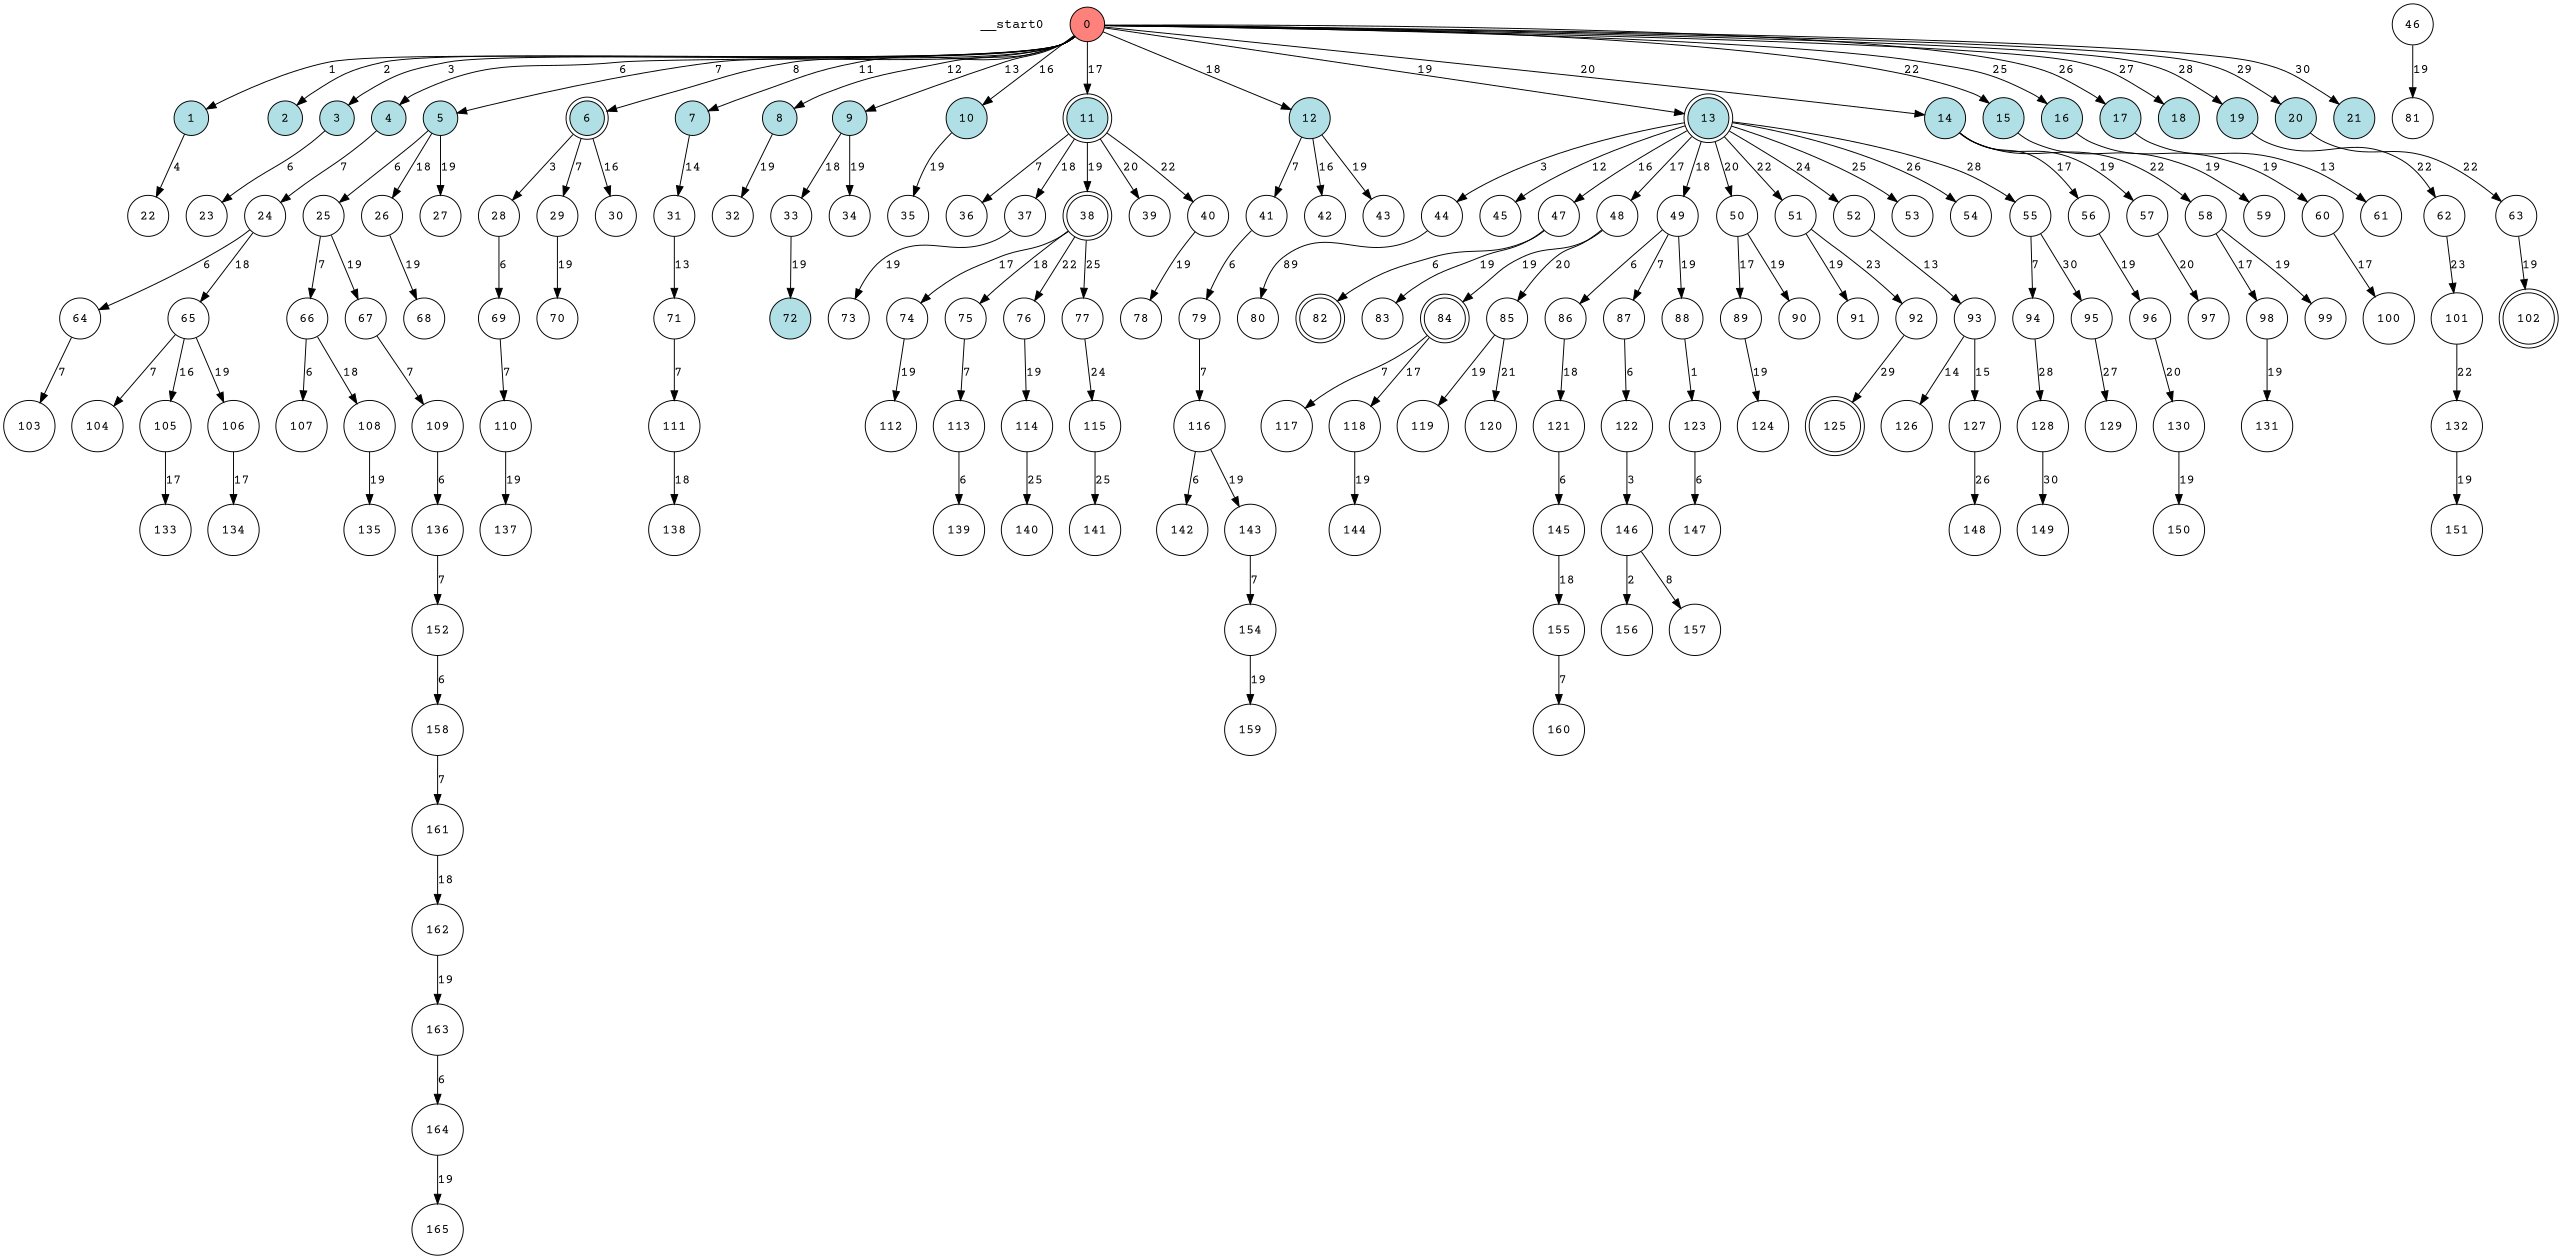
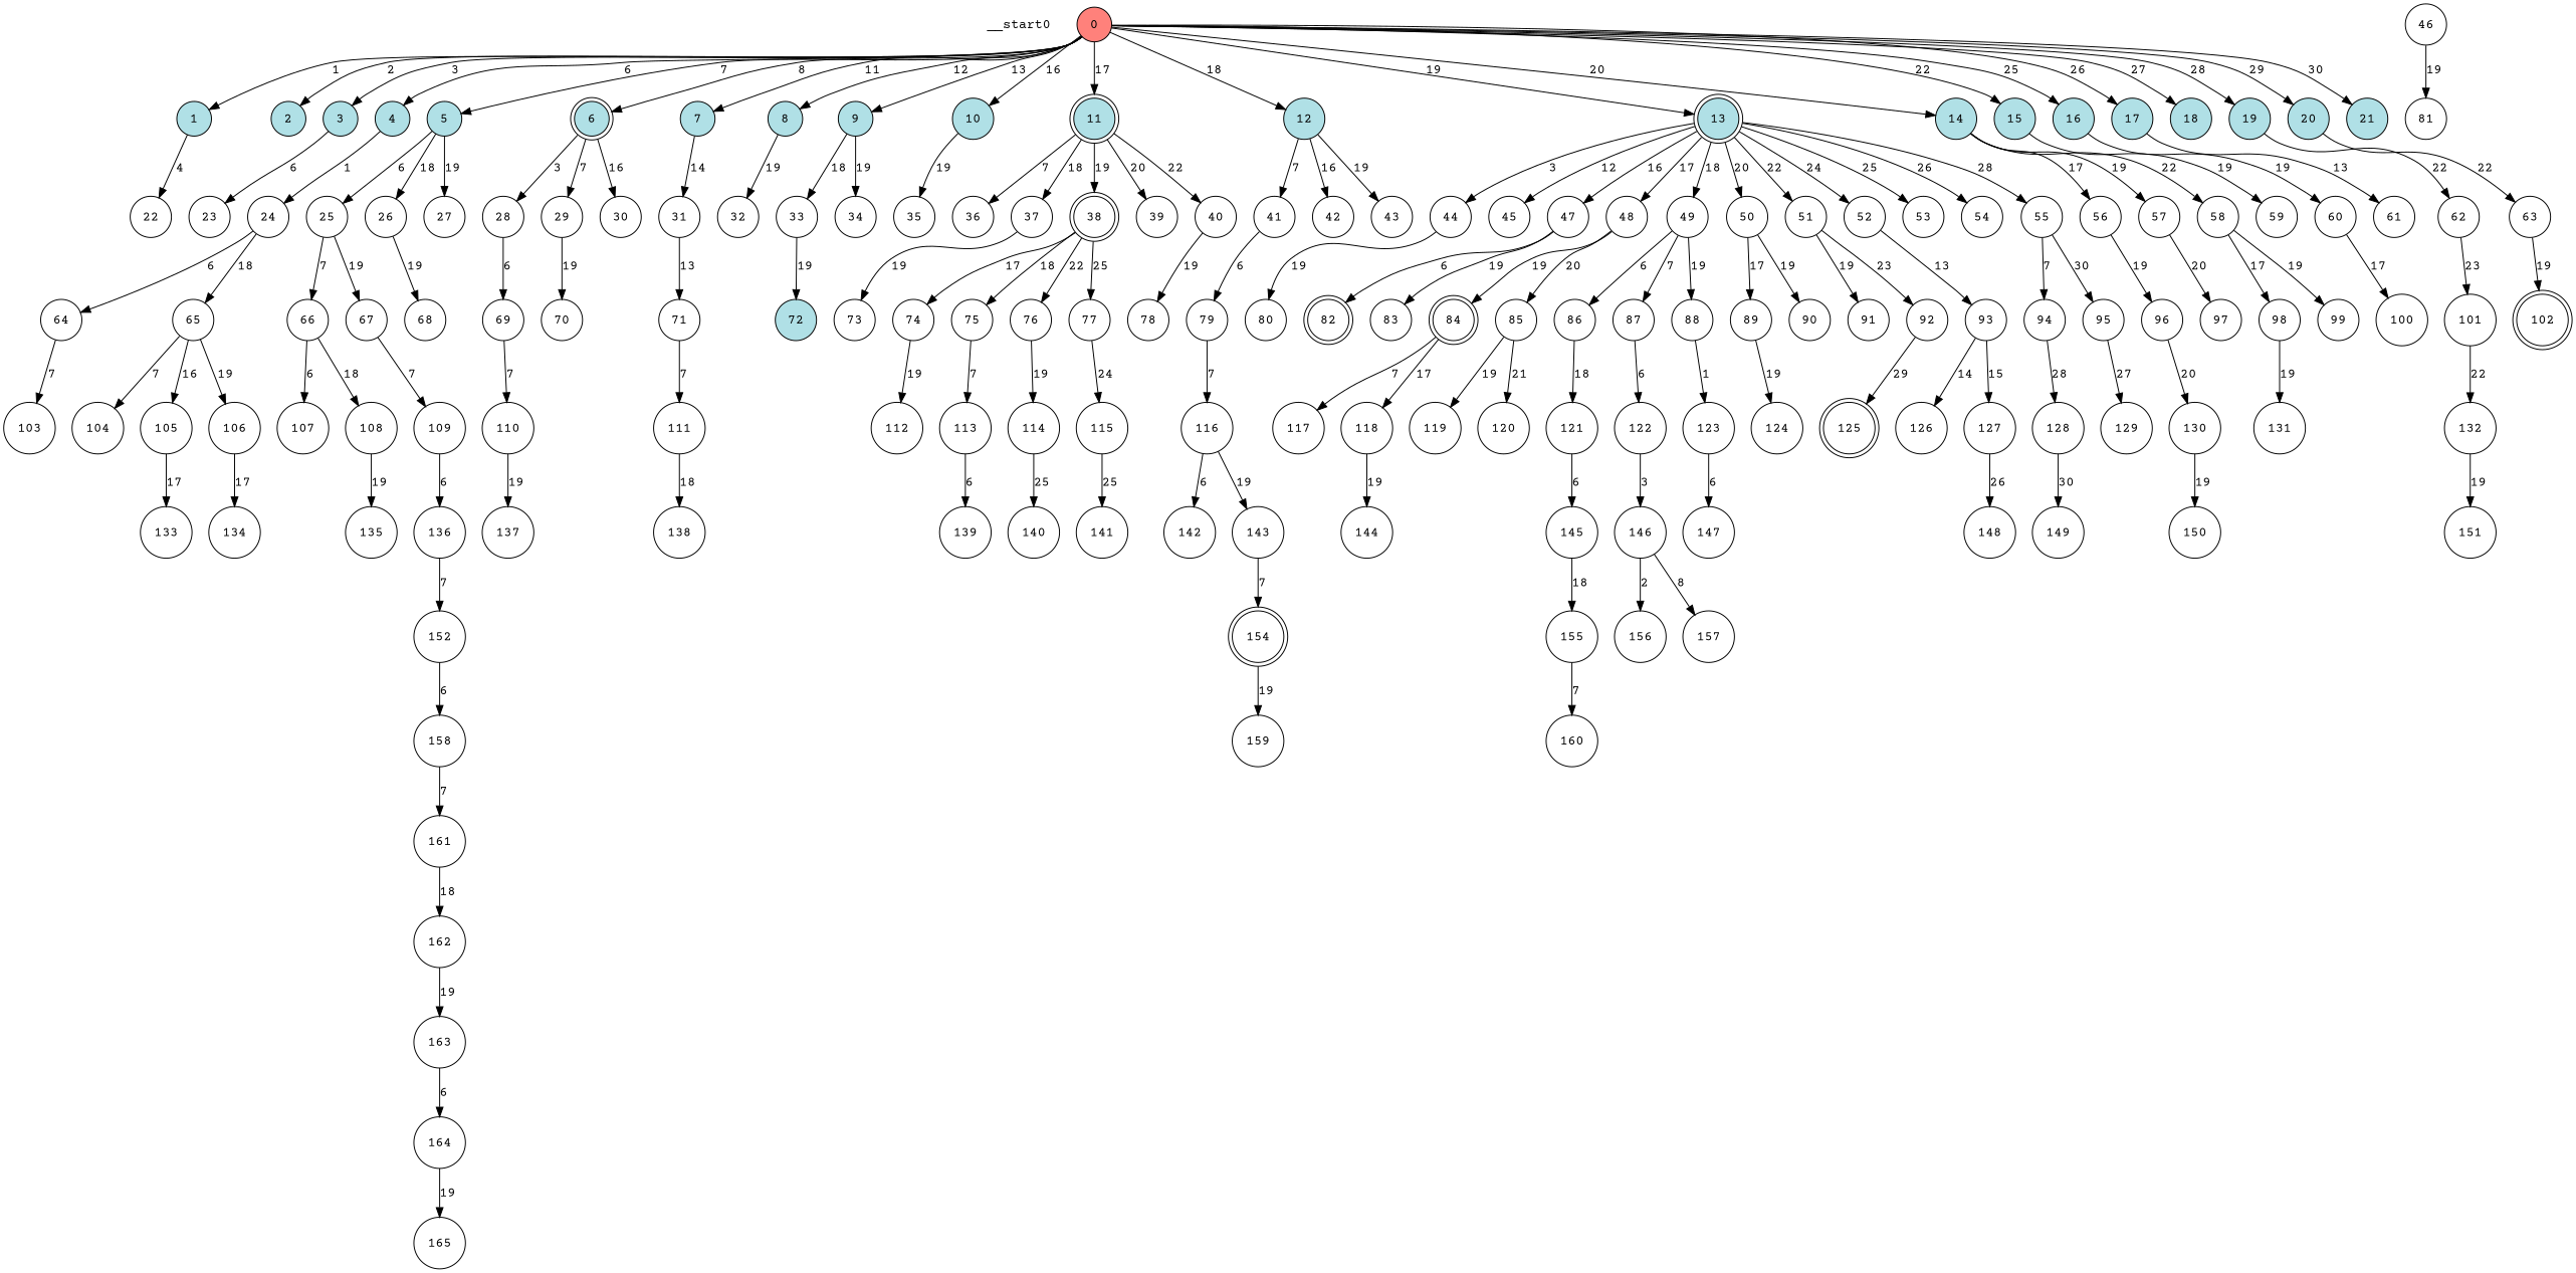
  digraph {
    fontname="Courier Prime"
    rankdir=TB
    node [fontname="Courier Prime" shape=circle color=black fillcolor=white style=filled]
    edge [fontname="Courier Prime"]
    __start0 [shape=none color="" fillcolor="" style=""]
    n2 [fillcolor="#ff817b" label=0]
    n3 [fillcolor=powderblue label=1]
    n4 [fillcolor=powderblue label=2]
    n5 [fillcolor=powderblue label=3]
    n6 [fillcolor=powderblue label=4]
    n7 [fillcolor=powderblue label=5]
    n8 [fillcolor=powderblue label=6 shape=doublecircle style="rounded,filled"]
    n9 [fillcolor=powderblue label=7]
    n10 [fillcolor=powderblue label=8]
    n11 [fillcolor=powderblue label=9]
    n12 [fillcolor=powderblue label=10]
    n13 [fillcolor=powderblue label=11 shape=doublecircle style="rounded,filled"]
    n14 [fillcolor=powderblue label=12]
    n15 [fillcolor=powderblue label=13 shape=doublecircle style="rounded,filled"]
    n16 [fillcolor=powderblue label=14]
    n17 [fillcolor=powderblue label=15]
    n18 [fillcolor=powderblue label=16]
    n19 [fillcolor=powderblue label=17]
    n20 [fillcolor=powderblue label=18]
    n21 [fillcolor=powderblue label=19]
    n22 [fillcolor=powderblue label=20]
    n23 [fillcolor=powderblue label=21]
    n24 [label=22]
    n25 [label=23]
    n26 [label=24]
    n27 [label=25]
    n28 [label=26]
    n29 [label=27]
    n30 [label=28]
    n31 [label=29]
    n32 [label=30]
    n33 [label=31]
    n34 [label=32]
    n35 [label=33]
    n36 [label=34]
    n37 [label=35]
    n38 [label=36]
    n39 [label=37]
    n40 [label=38 shape=doublecircle style="rounded,filled"]
    n41 [label=39]
    n42 [label=40]
    n43 [label=41]
    n44 [label=42]
    n45 [label=43]
    n46 [label=44]
    n47 [label=45]
    n48 [label=47]
    n49 [label=48]
    n50 [label=49]
    n51 [label=50]
    n52 [label=51]
    n53 [label=52]
    n54 [label=53]
    n55 [label=54]
    n56 [label=55]
    n57 [label=56]
    n58 [label=57]
    n59 [label=58]
    n60 [label=59]
    n61 [label=60]
    n62 [label=61]
    n63 [label=62]
    n64 [label=63]
    n65 [label=64]
    n66 [label=65]
    n67 [label=66]
    n68 [label=67]
    n69 [label=68]
    n70 [label=69]
    n71 [label=70]
    n72 [label=71]
    n73 [fillcolor=powderblue label=72]
    n74 [label=73]
    n75 [label=74]
    n76 [label=75]
    n77 [label=76]
    n78 [label=77]
    n79 [label=78]
    n80 [label=79]
    n81 [label=80]
    n82 [label=46]
    n83 [label=81]
    n84 [label=82 shape=doublecircle style="rounded,filled"]
    n85 [label=83]
    n86 [label=84 shape=doublecircle style="rounded,filled"]
    n87 [label=85]
    n88 [label=86]
    n89 [label=87]
    n90 [label=88]
    n91 [label=89]
    n92 [label=90]
    n93 [label=91]
    n94 [label=92]
    n95 [label=93]
    n96 [label=94]
    n97 [label=95]
    n98 [label=96]
    n99 [label=97]
    n100 [label=98]
    n101 [label=99]
    n102 [label=100]
    n103 [label=101]
    n104 [label=102 shape=doublecircle style="rounded,filled"]
    n105 [label=103]
    n106 [label=104]
    n107 [label=105]
    n108 [label=106]
    n109 [label=107]
    n110 [label=108]
    n111 [label=109]
    n112 [label=110]
    n113 [label=111]
    n114 [label=112]
    n115 [label=113]
    n116 [label=114]
    n117 [label=115]
    n118 [label=116]
    n119 [label=117]
    n120 [label=118]
    n121 [label=119]
    n122 [label=120]
    n123 [label=121]
    n124 [label=122]
    n125 [label=123]
    n126 [label=124]
    n127 [label=125 shape=doublecircle style="rounded,filled"]
    n128 [label=126]
    n129 [label=127]
    n130 [label=128]
    n131 [label=129]
    n132 [label=130]
    n133 [label=131]
    n134 [label=132]
    n135 [label=133]
    n136 [label=134]
    n137 [label=135]
    n138 [label=136]
    n139 [label=137]
    n140 [label=138]
    n141 [label=139]
    n142 [label=140]
    n143 [label=141]
    n144 [label=142]
    n145 [label=143]
    n146 [label=144]
    n147 [label=145]
    n148 [label=146]
    n149 [label=147]
    n150 [label=148]
    n151 [label=149]
    n152 [label=150]
    n153 [label=151]
    n154 [label=152]
-   n155 [label=154]
+   n155 [label=154 shape=doublecircle]
    n156 [label=155]
    n157 [label=156]
    n158 [label=157]
    n159 [label=158]
    n160 [label=159]
    n161 [label=160]
    n162 [label=161]
    n163 [label=162]
    n164 [label=163]
    n165 [label=164]
    n166 [label=165]
    n2 -> n3 [label=1]
    n2 -> n4 [label=2]
    n2 -> n5 [label=3]
    n2 -> n6 [label=6]
    n2 -> n7 [label=7]
    n2 -> n8 [label=8]
    n2 -> n9 [label=11]
    n2 -> n10 [label=12]
    n2 -> n11 [label=13]
    n2 -> n12 [label=16]
    n2 -> n13 [label=17]
    n2 -> n14 [label=18]
    n2 -> n15 [label=19]
    n2 -> n16 [label=20]
    n2 -> n17 [label=22]
    n2 -> n18 [label=25]
    n2 -> n19 [label=26]
    n2 -> n20 [label=27]
    n2 -> n21 [label=28]
    n2 -> n22 [label=29]
    n2 -> n23 [label=30]
    n3 -> n24 [label=4]
    n5 -> n25 [label=6]
-   n6 -> n26 [label=7]
+   n6 -> n26 [label=1]
    n7 -> n27 [label=6]
    n7 -> n28 [label=18]
    n7 -> n29 [label=19]
    n8 -> n30 [label=3]
    n8 -> n31 [label=7]
    n8 -> n32 [label=16]
    n9 -> n33 [label=14]
    n10 -> n34 [label=19]
    n11 -> n35 [label=18]
    n11 -> n36 [label=19]
    n12 -> n37 [label=19]
    n13 -> n38 [label=7]
    n13 -> n39 [label=18]
    n13 -> n40 [label=19]
    n13 -> n41 [label=20]
    n13 -> n42 [label=22]
    n14 -> n43 [label=7]
    n14 -> n44 [label=16]
    n14 -> n45 [label=19]
    n15 -> n46 [label=3]
    n15 -> n47 [label=12]
    n15 -> n48 [label=16]
    n15 -> n49 [label=17]
    n15 -> n50 [label=18]
    n15 -> n51 [label=20]
    n15 -> n52 [label=22]
    n15 -> n53 [label=24]
    n15 -> n54 [label=25]
    n15 -> n55 [label=26]
    n15 -> n56 [label=28]
    n16 -> n57 [label=17]
    n16 -> n58 [label=19]
    n16 -> n59 [label=22]
    n17 -> n60 [label=19]
    n18 -> n61 [label=19]
    n19 -> n62 [label=13]
    n21 -> n63 [label=22]
    n22 -> n64 [label=22]
    n26 -> n65 [label=6]
    n26 -> n66 [label=18]
    n27 -> n67 [label=7]
    n27 -> n68 [label=19]
    n28 -> n69 [label=19]
    n30 -> n70 [label=6]
    n31 -> n71 [label=19]
    n33 -> n72 [label=13]
    n35 -> n73 [label=19]
    n39 -> n74 [label=19]
    n40 -> n75 [label=17]
    n40 -> n76 [label=18]
    n40 -> n77 [label=22]
    n40 -> n78 [label=25]
    n42 -> n79 [label=19]
    n43 -> n80 [label=6]
-   n46 -> n81 [label=89]
+   n46 -> n81 [label=19]
    n48 -> n84 [label=6]
    n48 -> n85 [label=19]
    n49 -> n86 [label=19]
    n49 -> n87 [label=20]
    n50 -> n88 [label=6]
    n50 -> n89 [label=7]
    n50 -> n90 [label=19]
    n51 -> n91 [label=17]
    n51 -> n92 [label=19]
    n52 -> n93 [label=19]
    n52 -> n94 [label=23]
    n53 -> n95 [label=13]
    n56 -> n96 [label=7]
    n56 -> n97 [label=30]
    n57 -> n98 [label=19]
    n58 -> n99 [label=20]
    n59 -> n100 [label=17]
    n59 -> n101 [label=19]
    n61 -> n102 [label=17]
    n63 -> n103 [label=23]
    n64 -> n104 [label=19]
    n65 -> n105 [label=7]
    n66 -> n106 [label=7]
    n66 -> n107 [label=16]
    n66 -> n108 [label=19]
    n67 -> n109 [label=6]
    n67 -> n110 [label=18]
    n68 -> n111 [label=7]
    n70 -> n112 [label=7]
    n72 -> n113 [label=7]
    n75 -> n114 [label=19]
    n76 -> n115 [label=7]
    n77 -> n116 [label=19]
    n78 -> n117 [label=24]
    n80 -> n118 [label=7]
    n82 -> n83 [label=19]
    n86 -> n119 [label=7]
    n86 -> n120 [label=17]
    n87 -> n121 [label=19]
    n87 -> n122 [label=21]
    n88 -> n123 [label=18]
    n89 -> n124 [label=6]
    n90 -> n125 [label=1]
    n91 -> n126 [label=19]
    n94 -> n127 [label=29]
    n95 -> n128 [label=14]
    n95 -> n129 [label=15]
    n96 -> n130 [label=28]
    n97 -> n131 [label=27]
    n98 -> n132 [label=20]
    n100 -> n133 [label=19]
    n103 -> n134 [label=22]
    n107 -> n135 [label=17]
    n108 -> n136 [label=17]
    n110 -> n137 [label=19]
    n111 -> n138 [label=6]
    n112 -> n139 [label=19]
    n113 -> n140 [label=18]
    n115 -> n141 [label=6]
    n116 -> n142 [label=25]
    n117 -> n143 [label=25]
    n118 -> n144 [label=6]
    n118 -> n145 [label=19]
    n120 -> n146 [label=19]
    n123 -> n147 [label=6]
    n124 -> n148 [label=3]
    n125 -> n149 [label=6]
    n129 -> n150 [label=26]
    n130 -> n151 [label=30]
    n132 -> n152 [label=19]
    n134 -> n153 [label=19]
    n138 -> n154 [label=7]
    n145 -> n155 [label=7]
    n147 -> n156 [label=18]
    n148 -> n157 [label=2]
    n148 -> n158 [label=8]
    n154 -> n159 [label=6]
    n155 -> n160 [label=19]
    n156 -> n161 [label=7]
    n159 -> n162 [label=7]
    n162 -> n163 [label=18]
    n163 -> n164 [label=19]
    n164 -> n165 [label=6]
    n165 -> n166 [label=19]
  }
